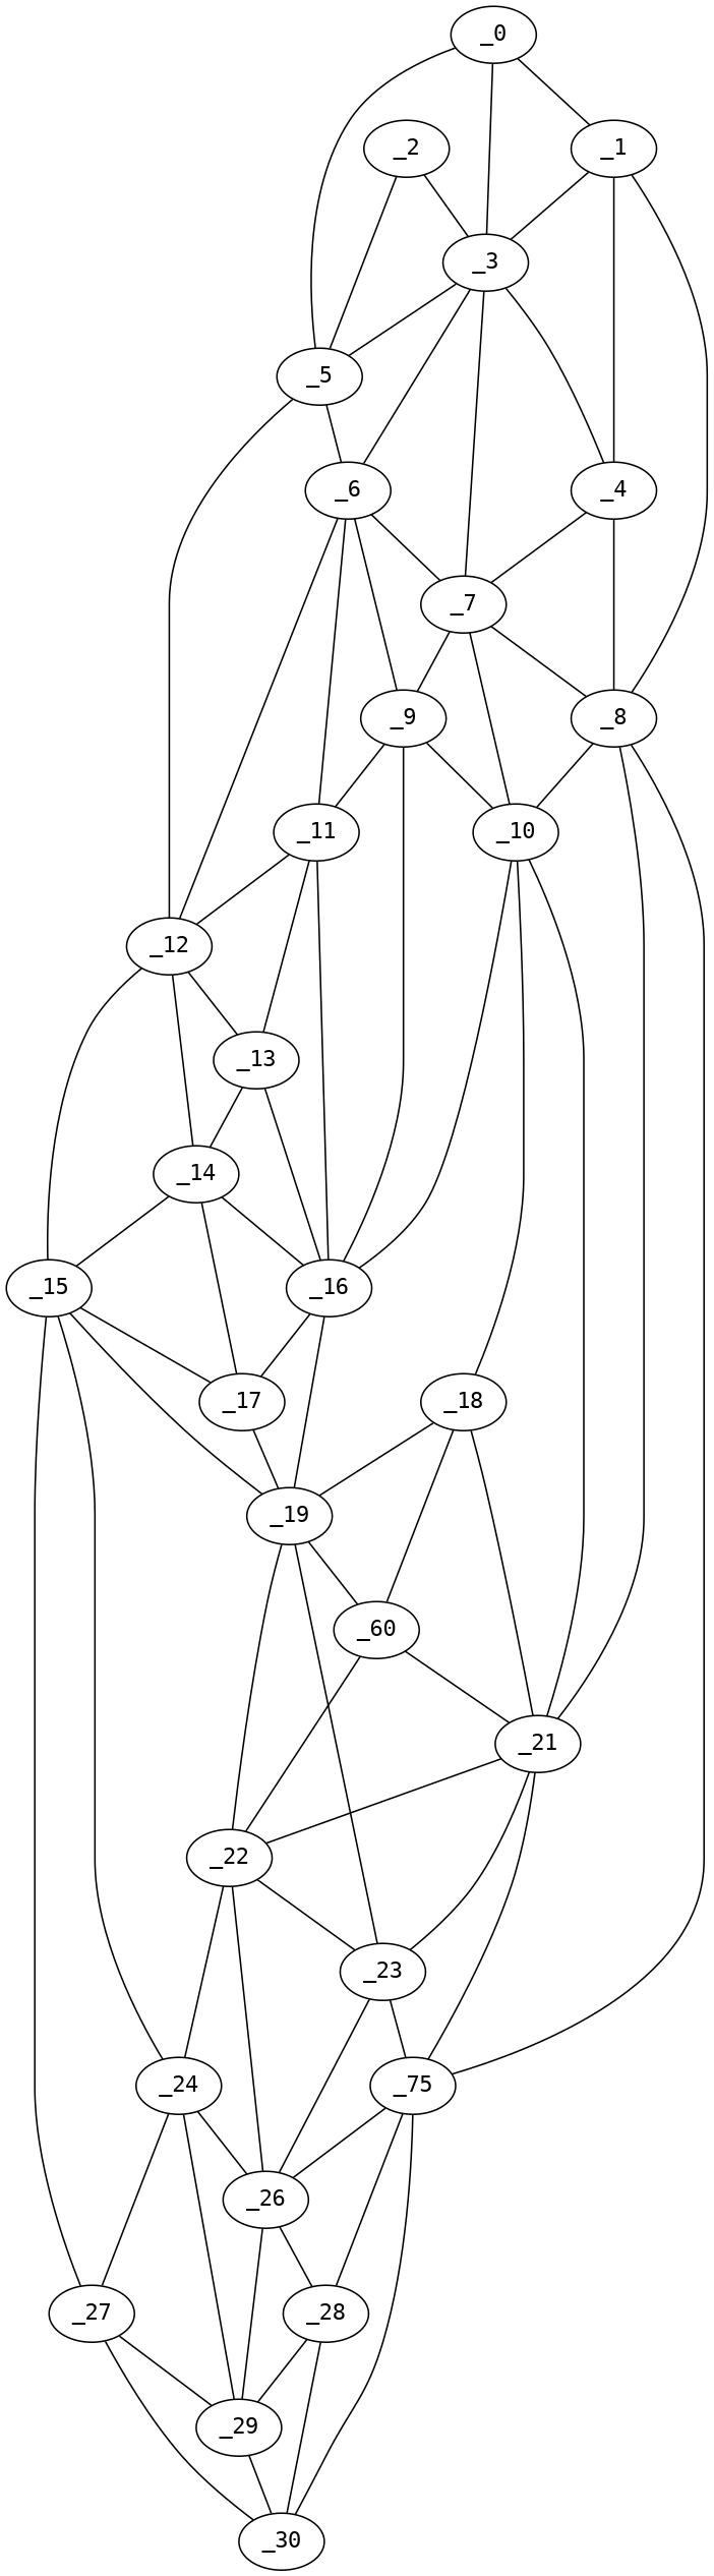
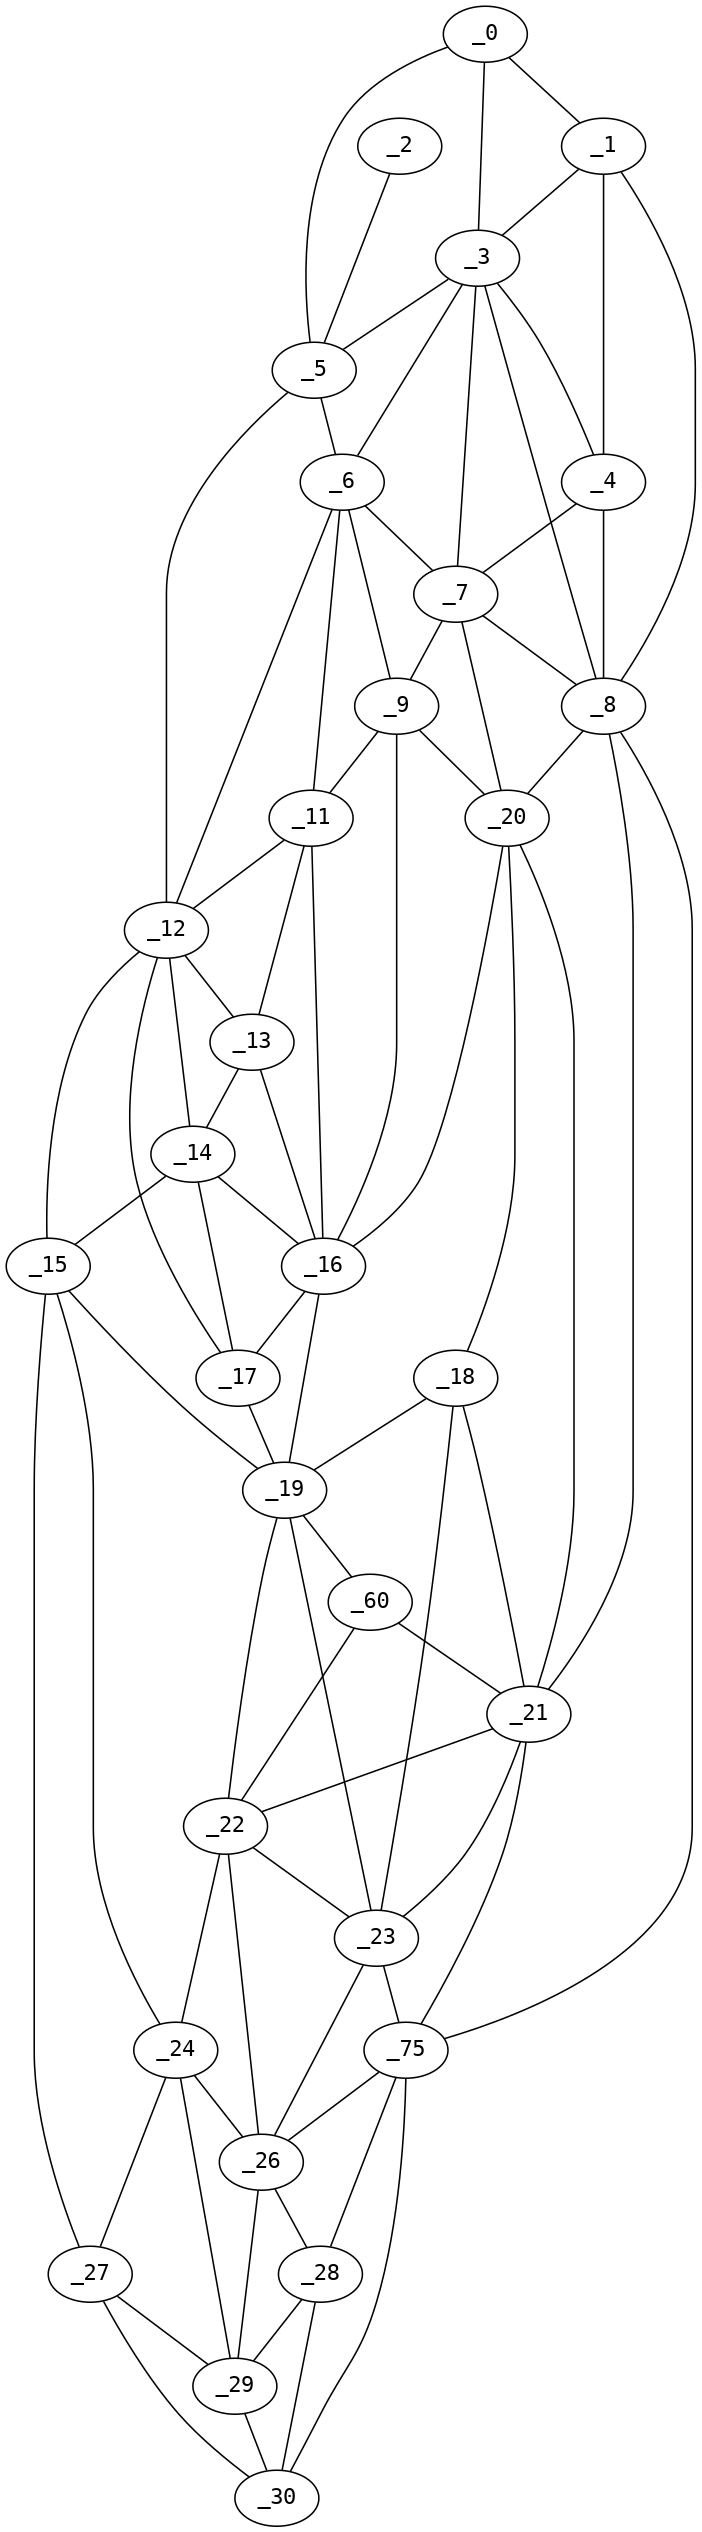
  graph {
    fontname="DejaVu Sans Mono"
    node [fontname="DejaVu Sans Mono" x=31 y=66]
    edge [fontname="DejaVu Sans Mono" valence=2]
    _0 [x=5 y=62]
    _1 [x=12 y=82]
    _3 [x=18 y=64]
    _5 [x=26 y=52]
    _4 [x=21 y=83]
    _8 [x=35 y=86]
    _2 [x=16 y=59]
    _6 [y=62]
    _7 [y=78]
    _12 [x=49 y=47]
-   _10 [x=43 y=81]
+   _10 [x=43 y=81 label=_20]
    _21 [x=93 y=76]
    n13 [label=_75 x=109 y=79]
    _9 [x=43 y=73]
    _11 [x=45 y=63]
    _13 [x=51 y=53]
    _14 [x=60 y=50]
    _15 [x=65 y=45]
    _16 [x=70 y=59]
    _18 [x=81]
    _22 [x=97]
    _23 [x=104 y=72]
    _26 [x=112]
    _28 [x=117 y=70]
    _30 [x=125]
    _17 [x=73 y=54]
    _19 [x=82 y=57]
    _24 [x=107 y=48]
    _27 [x=113 y=43]
    n30 [label=_60 x=89 y=65]
    _29 [x=119 y=57]
    _0 -- _1 [valence=1]
    _0 -- _3
    _0 -- _5 [valence=1]
    _1 -- _3 [valence=1]
    _1 -- _4
    _1 -- _8 [valence=1]
    _3 -- _5 [valence=1]
    _3 -- _4
    _3 -- _6 [valence=1]
    _3 -- _7
    _5 -- _6
    _5 -- _12 [valence=1]
    _4 -- _8 [valence=1]
    _4 -- _7 [valence=1]
    _8 -- _10
    _8 -- _21
    _8 -- n13 [valence=1]
-   _2 -- _3
+   _8 -- _3
    _2 -- _5
    _6 -- _7 [valence=1]
    _6 -- _12 [valence=1]
    _6 -- _9
    _6 -- _11 [valence=1]
    _7 -- _8
    _7 -- _10
    _7 -- _9
    _12 -- _13
    _12 -- _14
    _12 -- _15 [valence=1]
    _10 -- _21
    _10 -- _16
    _10 -- _18 [valence=1]
    _21 -- n13
    _21 -- _22
    _21 -- _23
    n13 -- _26
    n13 -- _28 [valence=1]
    n13 -- _30 [valence=1]
    _9 -- _10 [valence=1]
    _9 -- _11
    _9 -- _16
    _11 -- _12
    _11 -- _13
    _11 -- _16
    _13 -- _14
    _13 -- _16
    _14 -- _15 [valence=1]
    _14 -- _16
    _14 -- _17
-   _15 -- _17
+   _12 -- _17
    _15 -- _19 [valence=1]
    _15 -- _24
    _15 -- _27 [valence=1]
    _16 -- _17
    _16 -- _19
    _18 -- _21 [valence=1]
    _18 -- _19 [valence=1]
-   _18 -- n30
+   _18 -- _23
    _22 -- _23
    _22 -- _26 [valence=1]
    _22 -- _24
    _23 -- n13
    _23 -- _26
    _26 -- _28
    _26 -- _29 [valence=1]
    _28 -- _30 [valence=1]
    _28 -- _29
    _17 -- _19
    _19 -- _22 [valence=1]
    _19 -- _23
    _19 -- n30
    _24 -- _26
    _24 -- _27 [valence=1]
    _24 -- _29 [valence=1]
    _27 -- _30 [valence=1]
    _27 -- _29 [valence=1]
    n30 -- _21
    n30 -- _22
    _29 -- _30
  }
